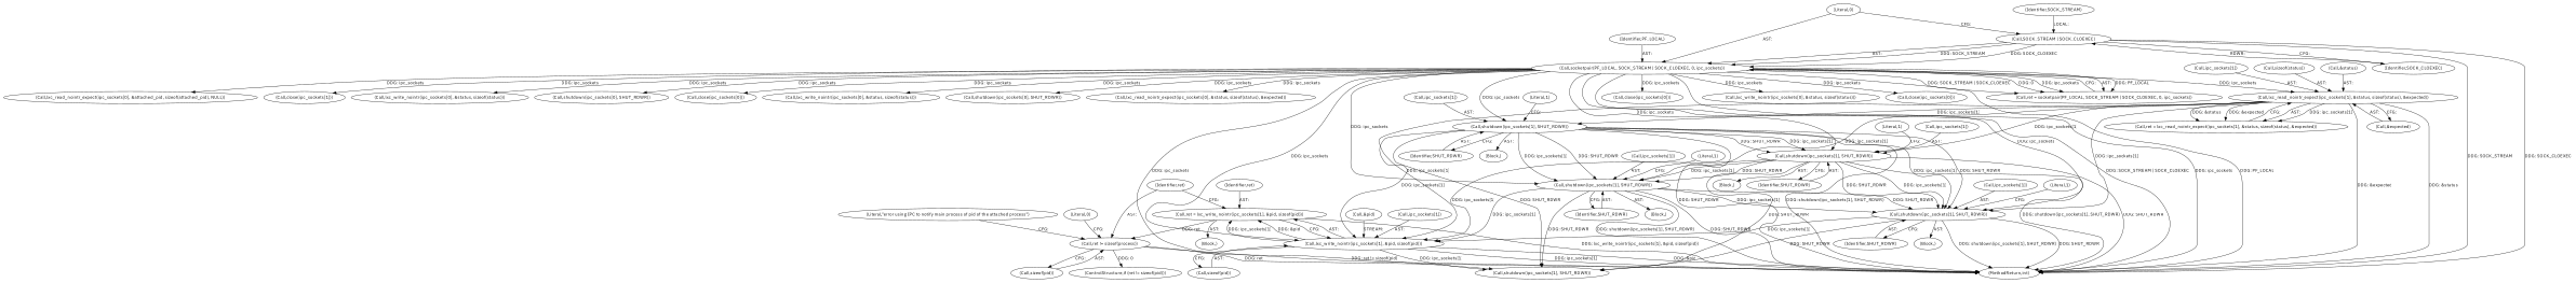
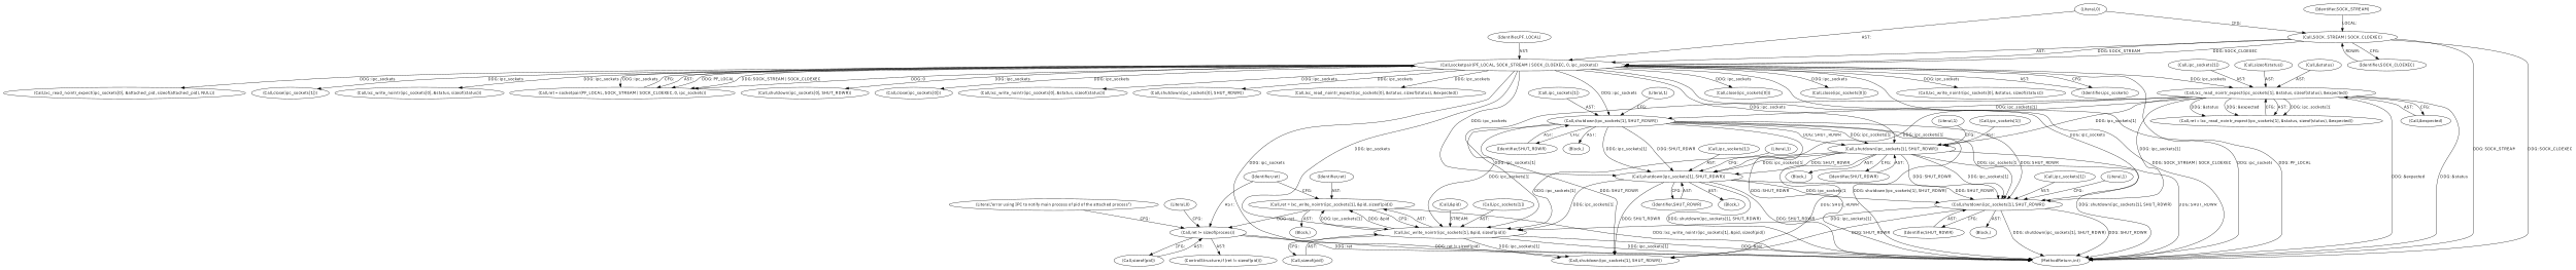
  digraph {
    fontname="IBM Plex Sans"
    node [fontname="IBM Plex Sans"]
    edge [fontname="IBM Plex Sans"]
    n1 [label="(Call,ret != sizeof(process))"]
    n2 [label="(MethodReturn,int)"]
    n3 [label="(ControlStructure,if (ret != sizeof(pid)))"]
    n4 [label="(Call,sizeof(pid))"]
    n5 [label="(Call,ret = lxc_write_nointr(ipc_sockets[1], &pid, sizeof(pid)))"]
    n6 [label="(Call,lxc_write_nointr(ipc_sockets[1], &pid, sizeof(pid)))"]
    n7 [label="(Block,)"]
    n8 [label="(Call,sizeof(pid))"]
    n9 [label="(Call,shutdown(ipc_sockets[1], SHUT_RDWR))"]
    n10 [label="(Call,shutdown(ipc_sockets[1], SHUT_RDWR))"]
    n11 [label="(Block,)"]
    n12 [label="(Identifier,SHUT_RDWR)"]
    n13 [label="(Call,socketpair(PF_LOCAL, SOCK_STREAM | SOCK_CLOEXEC, 0, ipc_sockets))"]
    n14 [label="(Call,lxc_read_nointr_expect(ipc_sockets[1], &status, sizeof(status), &expected))"]
    n15 [label="(Call,shutdown(ipc_sockets[1], SHUT_RDWR))"]
    n16 [label="(Call,shutdown(ipc_sockets[1], SHUT_RDWR))"]
    n17 [label="(Call,shutdown(ipc_sockets[1], SHUT_RDWR))"]
    n18 [label="(Call,close(ipc_sockets[0]))"]
    n19 [label="(Call,lxc_write_nointr(ipc_sockets[0], &status, sizeof(status)))"]
+   n20 [label="(Identifier,ipc_sockets)"]
    n21 [label="(Call,close(ipc_sockets[0]))"]
    n22 [label="(Call,ret = socketpair(PF_LOCAL, SOCK_STREAM | SOCK_CLOEXEC, 0, ipc_sockets))"]
    n23 [label="(Call,lxc_read_nointr_expect(ipc_sockets[0], &attached_pid, sizeof(attached_pid), NULL))"]
    n24 [label="(Call,close(ipc_sockets[1]))"]
    n25 [label="(Call,lxc_write_nointr(ipc_sockets[0], &status, sizeof(status)))"]
    n26 [label="(Call,shutdown(ipc_sockets[0], SHUT_RDWR))"]
    n27 [label="(Call,close(ipc_sockets[0]))"]
    n28 [label="(Call,lxc_write_nointr(ipc_sockets[0], &status, sizeof(status)))"]
    n29 [label="(Call,shutdown(ipc_sockets[0], SHUT_RDWR))"]
    n30 [label="(Call,lxc_read_nointr_expect(ipc_sockets[0], &status, sizeof(status), &expected))"]
    n31 [label="(Call,&expected)"]
    n32 [label="(Call,ret = lxc_read_nointr_expect(ipc_sockets[1], &status, sizeof(status), &expected))"]
    n33 [label="(Identifier,SHUT_RDWR)"]
    n34 [label="(Block,)"]
    n35 [label="(Identifier,SHUT_RDWR)"]
    n36 [label="(Block,)"]
    n37 [label="(Block,)"]
    n38 [label="(Identifier,SHUT_RDWR)"]
    n39 [label="(Call,SOCK_STREAM | SOCK_CLOEXEC)"]
    n40 [label="(Identifier,SOCK_CLOEXEC)"]
    n41 [label="(Identifier,PF_LOCAL)"]
    n42 [label="(Identifier,ret)"]
    n43 [label="(Call,&pid)"]
    n44 [label="(Call,ipc_sockets[1])"]
    n45 [label="(Call,ipc_sockets[1])"]
    n46 [label="(Literal,1)"]
    n47 [label="(Literal,1)"]
    n48 [label="(Literal,0)"]
    n49 [label="(Literal,1)"]
    n50 [label="(Call,ipc_sockets[1])"]
    n51 [label="(Literal,0)"]
    n52 [label="(Literal,1)"]
    n53 [label="(Call,ipc_sockets[1])"]
    n54 [label="(Call,sizeof(status))"]
    n55 [label="(Call,ipc_sockets[1])"]
    n56 [label="(Literal,\"error using IPC to notify main process of pid of the attached process\")"]
    n57 [label="(Identifier,ret)"]
    n58 [label="(Call,ipc_sockets[1])"]
    n59 [label="(Identifier,SOCK_STREAM)"]
    n60 [label="(Call,&status)"]
    n1 -> n2 [label="DDG: ret != sizeof(pid)"]
    n1 -> n2 [label="DDG: ret"]
-   n1 -> n3 [label="DDG: 0"]
+   n1 -> n3 [label="AST: "]
    n1 -> n4 [label="CFG: "]
    n4 -> n1 [label="AST: "]
    n5 -> n1 [label="DDG: ret"]
    n5 -> n2 [label="DDG: lxc_write_nointr(ipc_sockets[1], &pid, sizeof(pid))"]
    n5 -> n6 [label="CFG: "]
    n5 -> n7 [label="AST: "]
    n6 -> n2 [label="DDG: ipc_sockets[1]"]
    n6 -> n2 [label="DDG: &pid"]
    n6 -> n5 [label="AST: "]
    n6 -> n5 [label="DDG: ipc_sockets[1]"]
    n6 -> n5 [label="DDG: &pid"]
    n6 -> n8 [label="CFG: "]
    n6 -> n9 [label="DDG: ipc_sockets[1]"]
    n8 -> n6 [label="AST: "]
    n10 -> n2 [label="DDG: shutdown(ipc_sockets[1], SHUT_RDWR)"]
    n10 -> n2 [label="DDG: SHUT_RDWR"]
    n10 -> n6 [label="DDG: ipc_sockets[1]"]
    n10 -> n9 [label="DDG: SHUT_RDWR"]
    n10 -> n11 [label="AST: "]
    n10 -> n12 [label="CFG: "]
    n12 -> n10 [label="AST: "]
    n13 -> n2 [label="DDG: SOCK_STREAM | SOCK_CLOEXEC"]
    n13 -> n2 [label="DDG: ipc_sockets"]
    n13 -> n2 [label="DDG: PF_LOCAL"]
    n13 -> n6 [label="DDG: ipc_sockets"]
    n13 -> n9 [label="DDG: ipc_sockets"]
    n13 -> n10 [label="DDG: ipc_sockets"]
    n13 -> n14 [label="DDG: ipc_sockets"]
    n13 -> n15 [label="DDG: ipc_sockets"]
    n13 -> n16 [label="DDG: ipc_sockets"]
    n13 -> n17 [label="DDG: ipc_sockets"]
    n13 -> n18 [label="DDG: ipc_sockets"]
    n13 -> n19 [label="DDG: ipc_sockets"]
+   n13 -> n20 [label="CFG: "]
    n13 -> n21 [label="DDG: ipc_sockets"]
    n13 -> n22 [label="AST: "]
    n13 -> n22 [label="DDG: PF_LOCAL"]
    n13 -> n22 [label="DDG: SOCK_STREAM | SOCK_CLOEXEC"]
    n13 -> n22 [label="DDG: 0"]
    n13 -> n22 [label="DDG: ipc_sockets"]
    n13 -> n23 [label="DDG: ipc_sockets"]
    n13 -> n24 [label="DDG: ipc_sockets"]
    n13 -> n25 [label="DDG: ipc_sockets"]
    n13 -> n26 [label="DDG: ipc_sockets"]
    n13 -> n27 [label="DDG: ipc_sockets"]
    n13 -> n28 [label="DDG: ipc_sockets"]
    n13 -> n29 [label="DDG: ipc_sockets"]
    n13 -> n30 [label="DDG: ipc_sockets"]
    n14 -> n2 [label="DDG: &expected"]
    n14 -> n2 [label="DDG: &status"]
    n14 -> n6 [label="DDG: ipc_sockets[1]"]
    n14 -> n10 [label="DDG: ipc_sockets[1]"]
    n14 -> n15 [label="DDG: ipc_sockets[1]"]
    n14 -> n16 [label="DDG: ipc_sockets[1]"]
    n14 -> n17 [label="DDG: ipc_sockets[1]"]
    n14 -> n31 [label="CFG: "]
    n14 -> n32 [label="AST: "]
    n14 -> n32 [label="DDG: ipc_sockets[1]"]
    n14 -> n32 [label="DDG: &status"]
    n14 -> n32 [label="DDG: &expected"]
    n15 -> n2 [label="DDG: shutdown(ipc_sockets[1], SHUT_RDWR)"]
    n15 -> n2 [label="DDG: SHUT_RDWR"]
    n15 -> n6 [label="DDG: ipc_sockets[1]"]
    n15 -> n9 [label="DDG: SHUT_RDWR"]
    n15 -> n10 [label="DDG: ipc_sockets[1]"]
    n15 -> n10 [label="DDG: SHUT_RDWR"]
    n15 -> n33 [label="CFG: "]
    n15 -> n34 [label="AST: "]
    n16 -> n2 [label="DDG: shutdown(ipc_sockets[1], SHUT_RDWR)"]
    n16 -> n2 [label="DDG: SHUT_RDWR"]
    n16 -> n6 [label="DDG: ipc_sockets[1]"]
    n16 -> n9 [label="DDG: SHUT_RDWR"]
    n16 -> n10 [label="DDG: ipc_sockets[1]"]
    n16 -> n10 [label="DDG: SHUT_RDWR"]
    n16 -> n15 [label="DDG: ipc_sockets[1]"]
    n16 -> n15 [label="DDG: SHUT_RDWR"]
    n16 -> n17 [label="DDG: ipc_sockets[1]"]
    n16 -> n17 [label="DDG: SHUT_RDWR"]
    n16 -> n35 [label="CFG: "]
    n16 -> n36 [label="AST: "]
    n17 -> n2 [label="DDG: shutdown(ipc_sockets[1], SHUT_RDWR)"]
    n17 -> n2 [label="DDG: SHUT_RDWR"]
    n17 -> n6 [label="DDG: ipc_sockets[1]"]
    n17 -> n9 [label="DDG: SHUT_RDWR"]
    n17 -> n10 [label="DDG: ipc_sockets[1]"]
    n17 -> n10 [label="DDG: SHUT_RDWR"]
    n17 -> n15 [label="DDG: ipc_sockets[1]"]
    n17 -> n15 [label="DDG: SHUT_RDWR"]
    n17 -> n37 [label="AST: "]
    n17 -> n38 [label="CFG: "]
+   n20 -> n13 [label="AST: "]
    n22 -> n13 [label="CFG: "]
    n31 -> n14 [label="AST: "]
    n32 -> n14 [label="CFG: "]
    n33 -> n15 [label="AST: "]
    n35 -> n16 [label="AST: "]
    n38 -> n17 [label="AST: "]
    n39 -> n2 [label="DDG: SOCK_STREAM"]
    n39 -> n2 [label="DDG: SOCK_CLOEXEC"]
    n39 -> n13 [label="AST: "]
    n39 -> n13 [label="DDG: SOCK_STREAM"]
    n39 -> n13 [label="DDG: SOCK_CLOEXEC"]
    n39 -> n40 [label="CFG: "]
    n40 -> n39 [label="RDWR: "]
    n41 -> n13 [label="AST: "]
    n42 -> n1 [label="AST: "]
    n42 -> n5 [label="CFG: "]
    n43 -> n6 [label="STREAM: "]
    n44 -> n10 [label="AST: "]
    n45 -> n14 [label="AST: "]
    n46 -> n15 [label="CFG: "]
    n47 -> n10 [label="CFG: "]
    n48 -> n13 [label="AST: "]
    n48 -> n39 [label="CFG: "]
    n49 -> n16 [label="CFG: "]
    n50 -> n6 [label="AST: "]
    n51 -> n1 [label="CFG: "]
    n52 -> n17 [label="CFG: "]
    n53 -> n16 [label="AST: "]
    n54 -> n14 [label="AST: "]
    n55 -> n17 [label="AST: "]
    n56 -> n1 [label="CFG: "]
    n57 -> n5 [label="AST: "]
    n58 -> n15 [label="AST: "]
    n59 -> n39 [label="LOCAL: "]
    n60 -> n14 [label="AST: "]
  }
